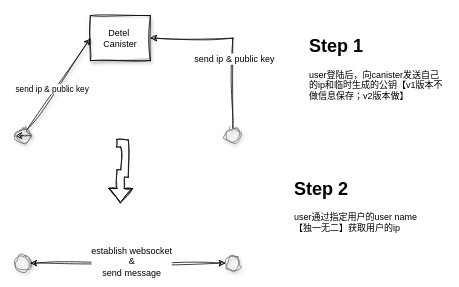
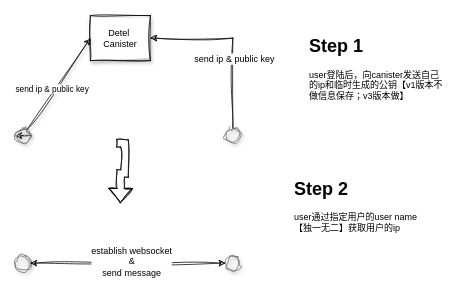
  <mxCell id="0" />
  <mxCell id="1" parent="0" />
  <mxCell id="2" style="edgeStyle=orthogonalEdgeStyle;rounded=0;orthogonalLoop=1;jettySize=auto;html=1;exitX=0.5;exitY=0;exitDx=0;exitDy=0;entryX=1;entryY=0.5;entryDx=0;entryDy=0;sketch=1;curveFitting=1;jiggle=2;" edge="1" parent="1" source="4" target="5"><mxGeometry relative="1" as="geometry" /></mxCell>
  <mxCell id="3" value="send ip &amp;amp; public key" style="edgeLabel;html=1;align=center;verticalAlign=middle;resizable=0;points=[];shadow=1;sketch=1;jiggle=2;curveFitting=1;strokeColor=default;fontFamily=Helvetica;fontSize=12;fontColor=default;fillColor=default;" vertex="1" connectable="0" parent="2"><mxGeometry x="-0.2" y="-1" relative="1" as="geometry"><mxPoint as="offset" /></mxGeometry></mxCell>
  <mxCell id="4" value="" style="ellipse;whiteSpace=wrap;html=1;aspect=fixed;fontSize=10;fontColor=#333333;fillColor=#f5f5f5;strokeColor=#666666;sketch=1;curveFitting=1;jiggle=2;shadow=1;" vertex="1" parent="1"><mxGeometry x="300.03" y="170" width="20" height="20" as="geometry" /></mxCell>
  <mxCell id="5" value="Detel&amp;nbsp;&lt;div&gt;Canister&lt;/div&gt;" style="whiteSpace=wrap;html=1;aspect=fixed;sketch=1;curveFitting=1;jiggle=2;shadow=1;" vertex="1" parent="1"><mxGeometry x="120.03" y="20" width="80" height="60" as="geometry" /></mxCell>
  <mxCell id="6" value="" style="endArrow=classic;html=1;rounded=0;entryX=0;entryY=0.5;entryDx=0;entryDy=0;sketch=1;curveFitting=1;jiggle=2;shadow=1;" edge="1" parent="1" source="9" target="5"><mxGeometry width="50" height="50" relative="1" as="geometry"><mxPoint x="40.03" y="180" as="sourcePoint" /><mxPoint x="90.03" y="130" as="targetPoint" /></mxGeometry></mxCell>
  <mxCell id="7" value="send ip &amp;amp; public key" style="edgeLabel;html=1;align=center;verticalAlign=middle;resizable=0;points=[];" vertex="1" connectable="0" parent="6"><mxGeometry x="-0.146" y="4" relative="1" as="geometry"><mxPoint as="offset" /></mxGeometry></mxCell>
  <mxCell id="8" value="" style="endArrow=classic;html=1;rounded=0;entryX=0;entryY=0.5;entryDx=0;entryDy=0;sketch=1;curveFitting=1;jiggle=2;shadow=1;" edge="1" parent="1" target="9"><mxGeometry width="50" height="50" relative="1" as="geometry"><mxPoint x="40.03" y="180" as="sourcePoint" /><mxPoint x="120" y="60" as="targetPoint" /></mxGeometry></mxCell>
  <mxCell id="9" value="" style="ellipse;whiteSpace=wrap;html=1;aspect=fixed;fontSize=10;fontColor=#333333;fillColor=#f5f5f5;strokeColor=#666666;sketch=1;curveFitting=1;jiggle=2;shadow=1;" vertex="1" parent="1"><mxGeometry x="20" y="170" width="20" height="20" as="geometry" /></mxCell>
  <mxCell id="10" value="" style="shape=flexArrow;endArrow=classic;html=1;rounded=0;sketch=1;jiggle=2;curveFitting=1;strokeColor=default;align=center;verticalAlign=middle;fontFamily=Helvetica;fontSize=12;fontColor=default;labelBackgroundColor=default;edgeStyle=orthogonalEdgeStyle;" edge="1" parent="1"><mxGeometry width="50" height="50" relative="1" as="geometry"><mxPoint x="154.54" y="190" as="sourcePoint" /><mxPoint x="160.02" y="270" as="targetPoint" /></mxGeometry></mxCell>
  <mxCell id="11" value="" style="ellipse;whiteSpace=wrap;html=1;aspect=fixed;fontSize=10;fontColor=#333333;fillColor=#f5f5f5;strokeColor=#666666;sketch=1;curveFitting=1;jiggle=2;shadow=1;" vertex="1" parent="1"><mxGeometry x="20" y="340" width="20" height="20" as="geometry" /></mxCell>
  <mxCell id="12" value="" style="ellipse;whiteSpace=wrap;html=1;aspect=fixed;fontSize=10;fontColor=#333333;fillColor=#f5f5f5;strokeColor=#666666;sketch=1;curveFitting=1;jiggle=2;shadow=1;" vertex="1" parent="1"><mxGeometry x="300.03" y="340" width="20" height="20" as="geometry" /></mxCell>
  <mxCell id="13" value="" style="endArrow=classic;startArrow=classic;html=1;rounded=0;sketch=1;jiggle=2;curveFitting=1;strokeColor=default;align=center;verticalAlign=middle;fontFamily=Helvetica;fontSize=12;fontColor=default;labelBackgroundColor=default;edgeStyle=orthogonalEdgeStyle;entryX=0;entryY=0.5;entryDx=0;entryDy=0;" edge="1" parent="1" target="12"><mxGeometry width="50" height="50" relative="1" as="geometry"><mxPoint x="40" y="350" as="sourcePoint" /><mxPoint x="90" y="300" as="targetPoint" /></mxGeometry></mxCell>
  <mxCell id="14" value="establish websocket&lt;div&gt;&amp;amp;&lt;/div&gt;&lt;div&gt;send message&lt;/div&gt;" style="edgeLabel;html=1;align=center;verticalAlign=middle;resizable=0;points=[];shadow=1;sketch=1;jiggle=2;curveFitting=1;strokeColor=default;fontFamily=Helvetica;fontSize=12;fontColor=default;fillColor=default;" vertex="1" connectable="0" parent="13"><mxGeometry x="0.025" y="3" relative="1" as="geometry"><mxPoint x="1" as="offset" /></mxGeometry></mxCell>
- <mxCell id="15" value="&lt;h1 style=&quot;margin-top: 0px;&quot;&gt;Step 1&lt;/h1&gt;&lt;div&gt;user登陆后，向canister发送自己的ip和临时生成的公钥【v1版本不做信息保存；v2版本做】&lt;/div&gt;" style="text;html=1;whiteSpace=wrap;overflow=hidden;rounded=0;fontFamily=Helvetica;fontSize=12;fontColor=default;" vertex="1" parent="1"><mxGeometry x="410" y="40" width="180" height="120" as="geometry" /></mxCell>
+ <mxCell id="15" value="&lt;h1 style=&quot;margin-top: 0px;&quot;&gt;Step 1&lt;/h1&gt;&lt;div&gt;user登陆后，向canister发送自己的ip和临时生成的公钥【v1版本不做信息保存；v3版本做】&lt;/div&gt;" style="text;html=1;whiteSpace=wrap;overflow=hidden;rounded=0;fontFamily=Helvetica;fontSize=12;fontColor=default;" vertex="1" parent="1"><mxGeometry x="410" y="40" width="180" height="120" as="geometry" /></mxCell>
  <mxCell id="16" value="&lt;h1 style=&quot;margin-top: 0px;&quot;&gt;Step 2&lt;/h1&gt;&lt;div&gt;user通过指定用户的user name【独一无二】获取用户的ip&lt;/div&gt;" style="text;html=1;whiteSpace=wrap;overflow=hidden;rounded=0;fontFamily=Helvetica;fontSize=12;fontColor=default;" vertex="1" parent="1"><mxGeometry x="390" y="230" width="180" height="120" as="geometry" /></mxCell>
